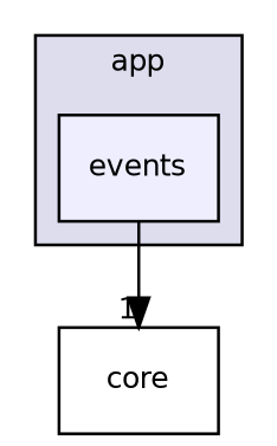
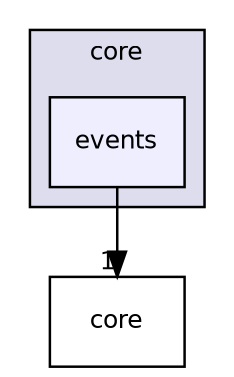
  digraph {
    compound=true
    node [fontname=Helvetica fontsize=10 shape=box]
    n1 [fillcolor="#eeeeff" label=events pencolor=black style=filled]
    n2 [label=core]
    subgraph cluster_1 {
      bgcolor="#ddddee"
      fontname=Helvetica
      fontsize=10
-     label=app
+     label=core
      pencolor=black
      n1
    }
    n1 -> n2 [headlabel=1 labeldistance=1.5 labelfontname=Helvetica labelfontsize=10]
  }
